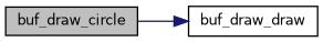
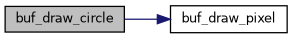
  digraph {
    rankdir=LR
    fontname="DejaVu Sans"
    node [color=black fontname="DejaVu Sans" fontsize=10 shape=record style=filled]
    n1 [fillcolor=grey75 fontcolor=black height=0.2 label=buf_draw_circle width=0.4]
-   n2 [fillcolor=white height=0.2 label=buf_draw_draw width=0.4]
+   n2 [fillcolor=white height=0.2 label=buf_draw_pixel width=0.4]
    n1 -> n2 [color=midnightblue fontname="DejaVu Sans" fontsize=10 labelfontname=Helvetica labelfontsize=10 style=solid]
  }
